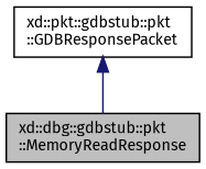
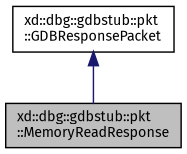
  digraph {
    fontname="Fira Sans"
    node [color=black fontname="Fira Sans" fontsize=10 shape=record style=filled]
    n1 [fillcolor=grey75 fontcolor=black height=0.2 label="xd::dbg::gdbstub::pkt\l::MemoryReadResponse" width=0.4]
-   n2 [fillcolor=white height=0.2 label="xd::pkt::gdbstub::pkt\l::GDBResponsePacket" width=0.4]
+   n2 [fillcolor=white height=0.2 label="xd::dbg::gdbstub::pkt\l::GDBResponsePacket" width=0.4]
    n2 -> n1 [color=midnightblue dir=back fontname="Fira Sans" fontsize=10 labelfontname=Helvetica labelfontsize=10 style=solid]
  }
